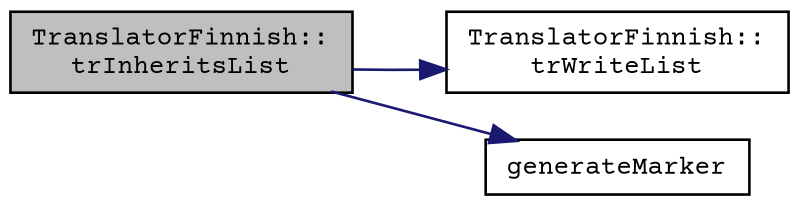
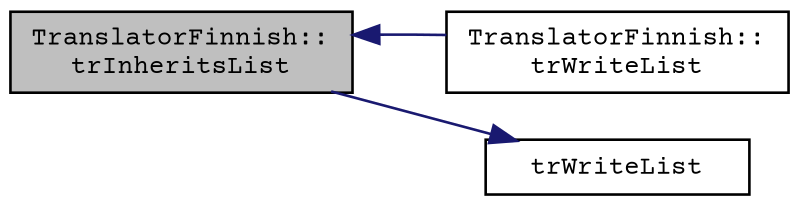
  digraph {
    fontname="Courier Prime"
    rankdir=LR
    node [color=black fillcolor=white fontname="Courier Prime" fontsize=10 shape=record style=filled]
    edge [color=midnightblue fontname="Courier Prime" fontsize=10 labelfontname=Helvetica labelfontsize=10 style=solid]
    n1 [fillcolor=grey75 fontcolor=black height=0.2 label="TranslatorFinnish::\ltrInheritsList" width=0.4]
    n2 [height=0.2 label="TranslatorFinnish::\ltrWriteList" width=0.4]
-   n3 [height=0.2 label=generateMarker width=0.4]
-   n1 -> n2
+   n3 [height=0.2 label=trWriteList width=0.4]
+   n2 -> n1
    n1 -> n3
  }
